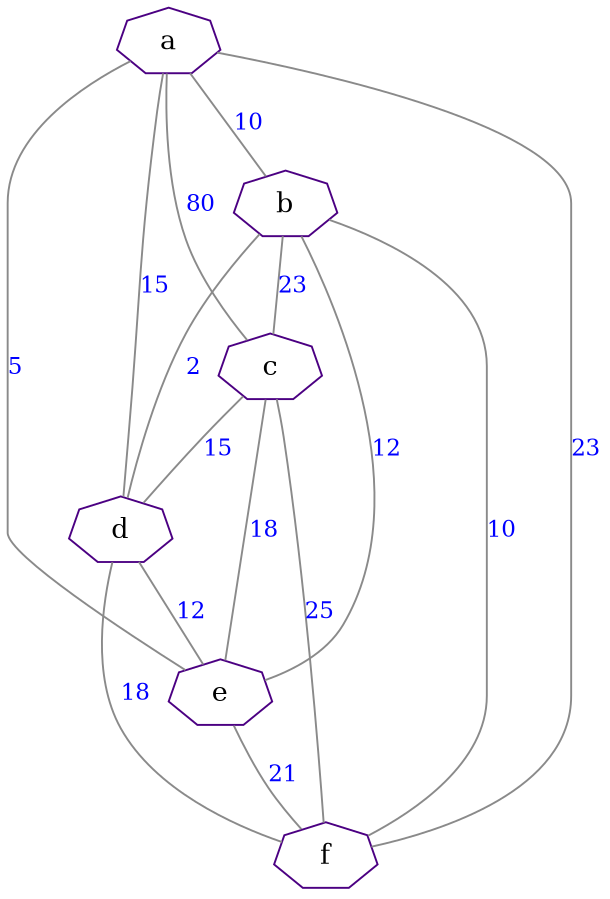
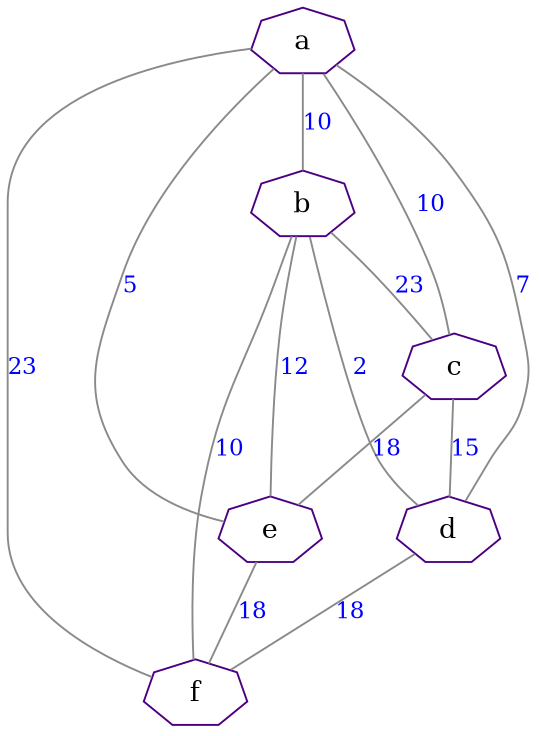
  graph {
    node [color=indigo fontsize=14 shape=septagon]
    edge [color=gray54 fontcolor=blue fontsize=12]
    a
    b
    c
    d
    e
    f
    a -- b [label=10]
-   a -- c [label=80]
-   a -- d [label=15]
+   a -- c [label=10]
+   a -- d [label=7]
    a -- e [label=5]
    a -- f [label=23]
    b -- c [label=23]
    b -- d [label=2]
    b -- e [label=12]
    b -- f [label=10]
    c -- d [label=15]
    c -- e [label=18]
-   c -- f [label=25]
-   d -- e [label=12]
    d -- f [label=18]
-   e -- f [label=21]
+   e -- f [label=18]
  }
